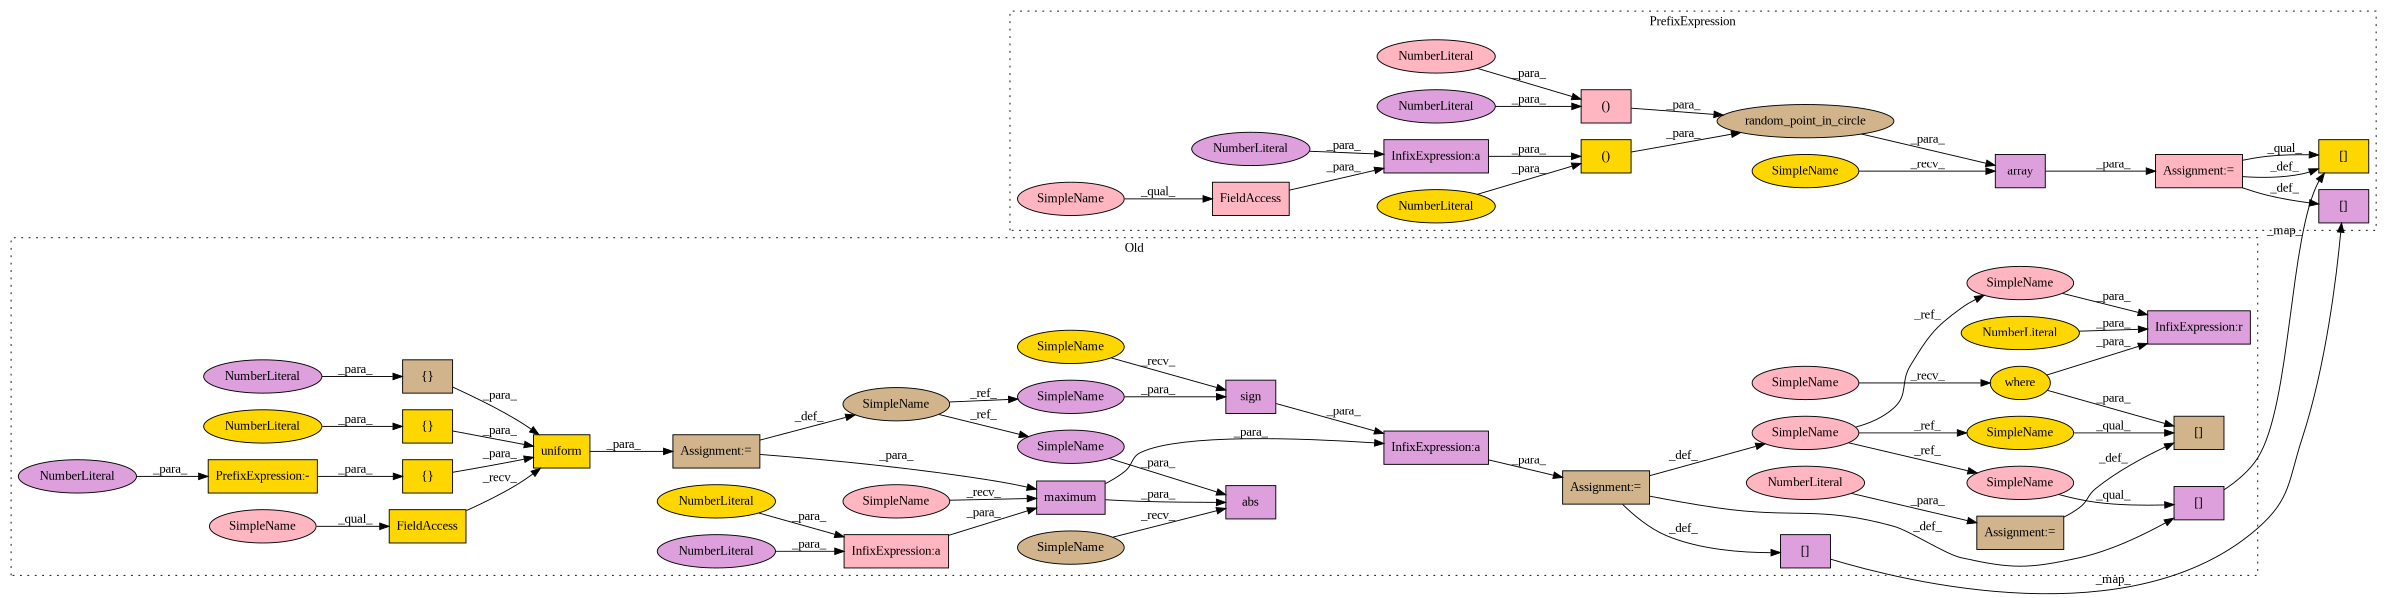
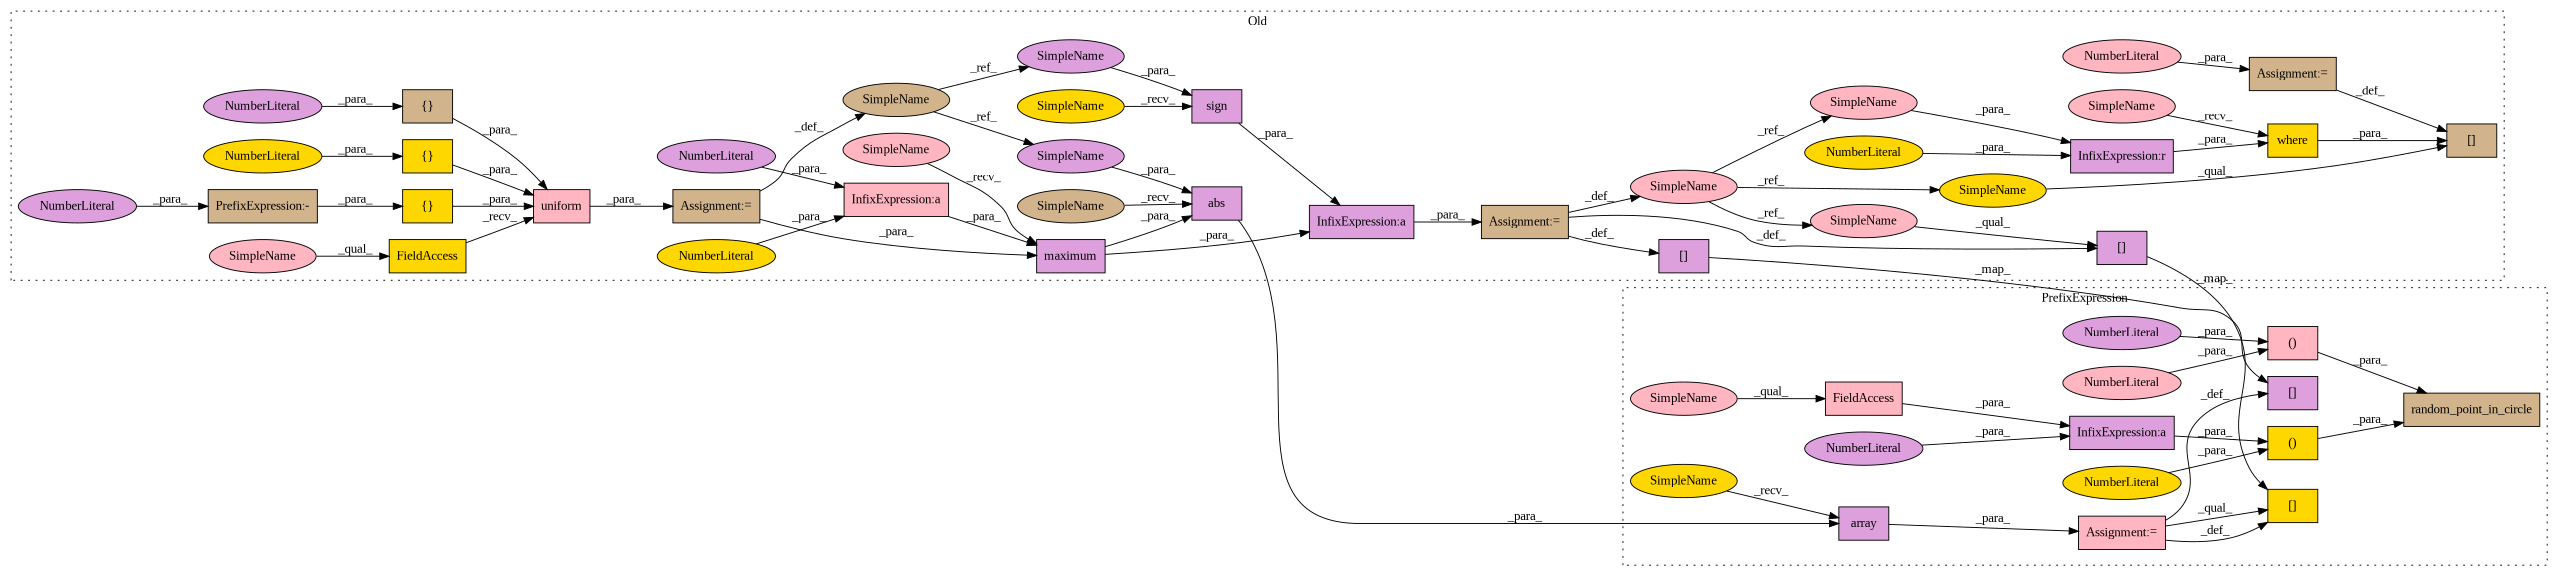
  digraph {
    fontname="Liberation Serif"
    rankdir=LR
    node [a=42 fillcolor=plum fontname="Liberation Serif" l=1 s=3843 shape=box style=filled]
    edge [fontname="Liberation Serif"]
    n1 [a=4 fillcolor=gold l="1,1" label="{}" s="3908,3910"]
    n2 [a=2 l="5,1" label="[]" s="4078,4099"]
    n3 [a=27 fillcolor=lightpink l=3 label="InfixExpression:a" s=3992]
    n4 [a=27 l=3 label="InfixExpression:a" s=3952]
    n5 [a=34 label=NumberLiteral s=3991 shape=ellipse]
    n6 [a=4 fillcolor=tan l="1,1" label="{}" s="3893,3897"]
    n7 [a=34 fillcolor=gold label=NumberLiteral s=3995 shape=ellipse]
    n8 [a=4 fillcolor=gold l="1,1" label="{}" s="3875,3880"]
    n9 [a=34 l=3 label=NumberLiteral s=3894 shape=ellipse]
    n10 [a=2 fillcolor=tan l="11,1" label="[]" s="4004,4043"]
    n11 [a=34 fillcolor=gold label=NumberLiteral s=3909 shape=ellipse]
    n12 [a=32 l="5,1" label=sign s="3936,3951"]
-   n13 [a=32 fillcolor=gold l="6,1" label=where s="4021,4042" shape=ellipse]
+   n13 [a=32 fillcolor=gold l="6,1" label=where s="4021,4042"]
    n14 [fillcolor=tan l=10 label=SimpleName s=3832 shape=ellipse]
    n15 [a=32 l="4,1" label=abs s="3975,3989"]
-   n16 [a=32 fillcolor=gold l="8,1" label=uniform s="3856,3911"]
+   n16 [a=32 fillcolor=lightpink l="8,1" label=uniform s="3856,3911"]
    n17 [a=27 l=4 label="InfixExpression:r" s=4037]
    n18 [a=34 fillcolor=gold label=NumberLiteral s=4041 shape=ellipse]
    n19 [a=22 fillcolor=gold l=12 label=FieldAccess]
    n20 [a=32 l="8,1" label=maximum s="3961,3996"]
    n21 [fillcolor=lightpink l=10 label=SimpleName s=3918 shape=ellipse]
    n22 [a=7 fillcolor=tan label="Assignment:=" s=4044]
    n23 [a=34 fillcolor=lightpink l=3 label=NumberLiteral s=4045 shape=ellipse]
-   n24 [a=38 fillcolor=gold label="PrefixExpression:-" s=3876]
+   n24 [a=38 fillcolor=tan label="PrefixExpression:-" s=3876]
    n25 [a=34 l=3 label=NumberLiteral s=3877 shape=ellipse]
    n26 [a=7 fillcolor=tan label="Assignment:=" s=3842]
    n27 [a=7 fillcolor=tan label="Assignment:=" s=3928]
    n28 [a=2 l="11,1" label="[]" s="4054,4066"]
    n29 [fillcolor=lightpink l=10 label=SimpleName s=4054 shape=ellipse]
    n30 [fillcolor=lightpink l=10 label=SimpleName s=4027 shape=ellipse]
    n31 [fillcolor=gold l=10 label=SimpleName s=4004 shape=ellipse]
    n32 [l=10 label=SimpleName s=3979 shape=ellipse]
    n33 [l=10 label=SimpleName s=3941 shape=ellipse]
    n34 [fillcolor=lightpink l=5 label=SimpleName s=4015 shape=ellipse]
    n35 [fillcolor=gold l=5 label=SimpleName s=3930 shape=ellipse]
    n36 [fillcolor=lightpink l=5 label=SimpleName s=3955 shape=ellipse]
    n37 [fillcolor=tan l=5 label=SimpleName s=3969 shape=ellipse]
    n38 [fillcolor=lightpink l=5 label=SimpleName shape=ellipse]
-   n39 [a=32 fillcolor=tan l="28,2" label=random_point_in_circle s="3938,4020" shape=ellipse]
+   n39 [a=32 fillcolor=tan l="28,2" label=random_point_in_circle s="3938,4020"]
    n40 [a=2 l="5,1" label="[]" s="4058,4079"]
    n41 [a=106 fillcolor=lightpink l=19 label="()" s=4001]
    n42 [a=27 l=3 label="InfixExpression:a" s=3982]
    n43 [a=106 fillcolor=gold l=28 label="()" s=3966]
    n44 [a=34 fillcolor=lightpink l=3 label=NumberLiteral s=4017 shape=ellipse]
    n45 [a=34 fillcolor=gold label=NumberLiteral s=3966 shape=ellipse]
    n46 [a=34 label=NumberLiteral s=3981 shape=ellipse]
    n47 [a=34 l=3 label=NumberLiteral s=4001 shape=ellipse]
    n48 [a=32 l="6,1" label=array s="3932,4022"]
    n49 [a=22 fillcolor=lightpink l=8 label=FieldAccess s=3985]
    n50 [a=7 fillcolor=lightpink label="Assignment:=" s=3925]
    n51 [a=2 fillcolor=gold l="16,1" label="[]" s="4029,4046"]
    n52 [fillcolor=lightpink l=5 label=SimpleName s=3985 shape=ellipse]
    n53 [fillcolor=gold l=5 label=SimpleName s=3926 shape=ellipse]
    subgraph cluster_1 {
      label=Old
      style=dotted
      n1
      n2
      n3
      n4
      n5
      n6
      n7
      n8
      n9
      n10
      n11
      n12
      n13
      n14
      n15
      n16
      n17
      n18
      n19
      n20
      n21
      n22
      n23
      n24
      n25
      n26
      n27
      n28
      n29
      n30
      n31
      n32
      n33
      n34
      n35
      n36
      n37
      n38
    }
    subgraph cluster_2 {
      label=PrefixExpression
      style=dotted
      n39
      n40
      n41
      n42
      n43
      n44
      n45
      n46
      n47
      n48
      n49
      n50
      n51
      n52
      n53
    }
    n1 -> n16 [label=_para_]
    n2 -> n40 [label=_map_]
    n3 -> n20 [label=_para_]
    n4 -> n27 [label=_para_]
    n5 -> n3 [label=_para_]
    n6 -> n16 [label=_para_]
    n7 -> n3 [label=_para_]
    n8 -> n16 [label=_para_]
    n9 -> n6 [label=_para_]
    n11 -> n1 [label=_para_]
    n12 -> n4 [label=_para_]
    n13 -> n10 [label=_para_]
    n14 -> n32 [label=_ref_]
    n14 -> n33 [label=_ref_]
    n16 -> n26 [label=_para_]
-   n13 -> n17 [label=_para_]
+   n17 -> n13 [label=_para_]
    n18 -> n17 [label=_para_]
    n19 -> n16 [label=_recv_]
    n20 -> n4 [label=_para_]
    n20 -> n15 [label=_para_]
    n21 -> n29 [label=_ref_]
    n21 -> n30 [label=_ref_]
    n21 -> n31 [label=_ref_]
    n22 -> n10 [label=_def_]
    n23 -> n22 [label=_para_]
    n24 -> n8 [label=_para_]
    n25 -> n24 [label=_para_]
    n26 -> n14 [label=_def_]
    n26 -> n20 [label=_para_]
    n27 -> n2 [label=_def_]
    n27 -> n21 [label=_def_]
    n27 -> n28 [label=_def_]
    n28 -> n51 [label=_map_]
    n29 -> n28 [label=_qual_]
    n30 -> n17 [label=_para_]
    n31 -> n10 [label=_qual_]
    n32 -> n15 [label=_para_]
    n33 -> n12 [label=_para_]
    n34 -> n13 [label=_recv_]
    n35 -> n12 [label=_recv_]
    n36 -> n20 [label=_recv_]
    n37 -> n15 [label=_recv_]
    n38 -> n19 [label=_qual_]
-   n39 -> n48 [label=_para_]
+   n15 -> n48 [label=_para_]
    n41 -> n39 [label=_para_]
    n42 -> n43 [label=_para_]
    n43 -> n39 [label=_para_]
    n44 -> n41 [label=_para_]
    n45 -> n43 [label=_para_]
    n46 -> n42 [label=_para_]
    n47 -> n41 [label=_para_]
    n48 -> n50 [label=_para_]
    n49 -> n42 [label=_para_]
    n50 -> n40 [label=_def_]
    n50 -> n51 [label=_qual_]
    n50 -> n51 [label=_def_]
    n52 -> n49 [label=_qual_]
    n53 -> n48 [label=_recv_]
  }
